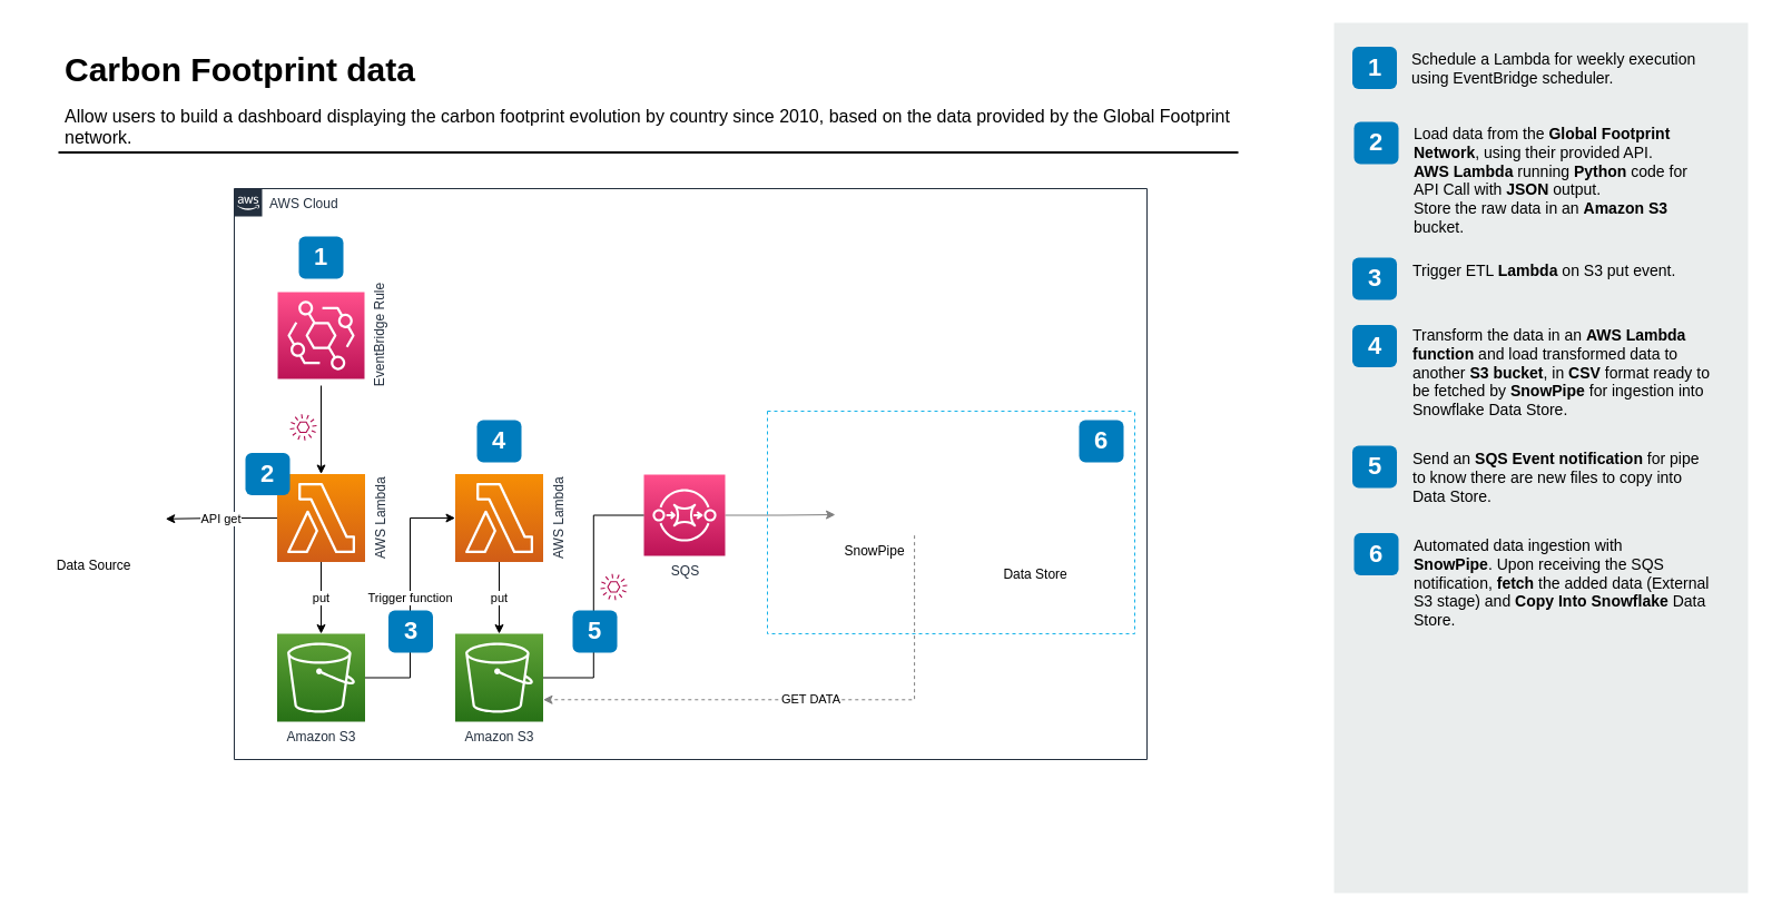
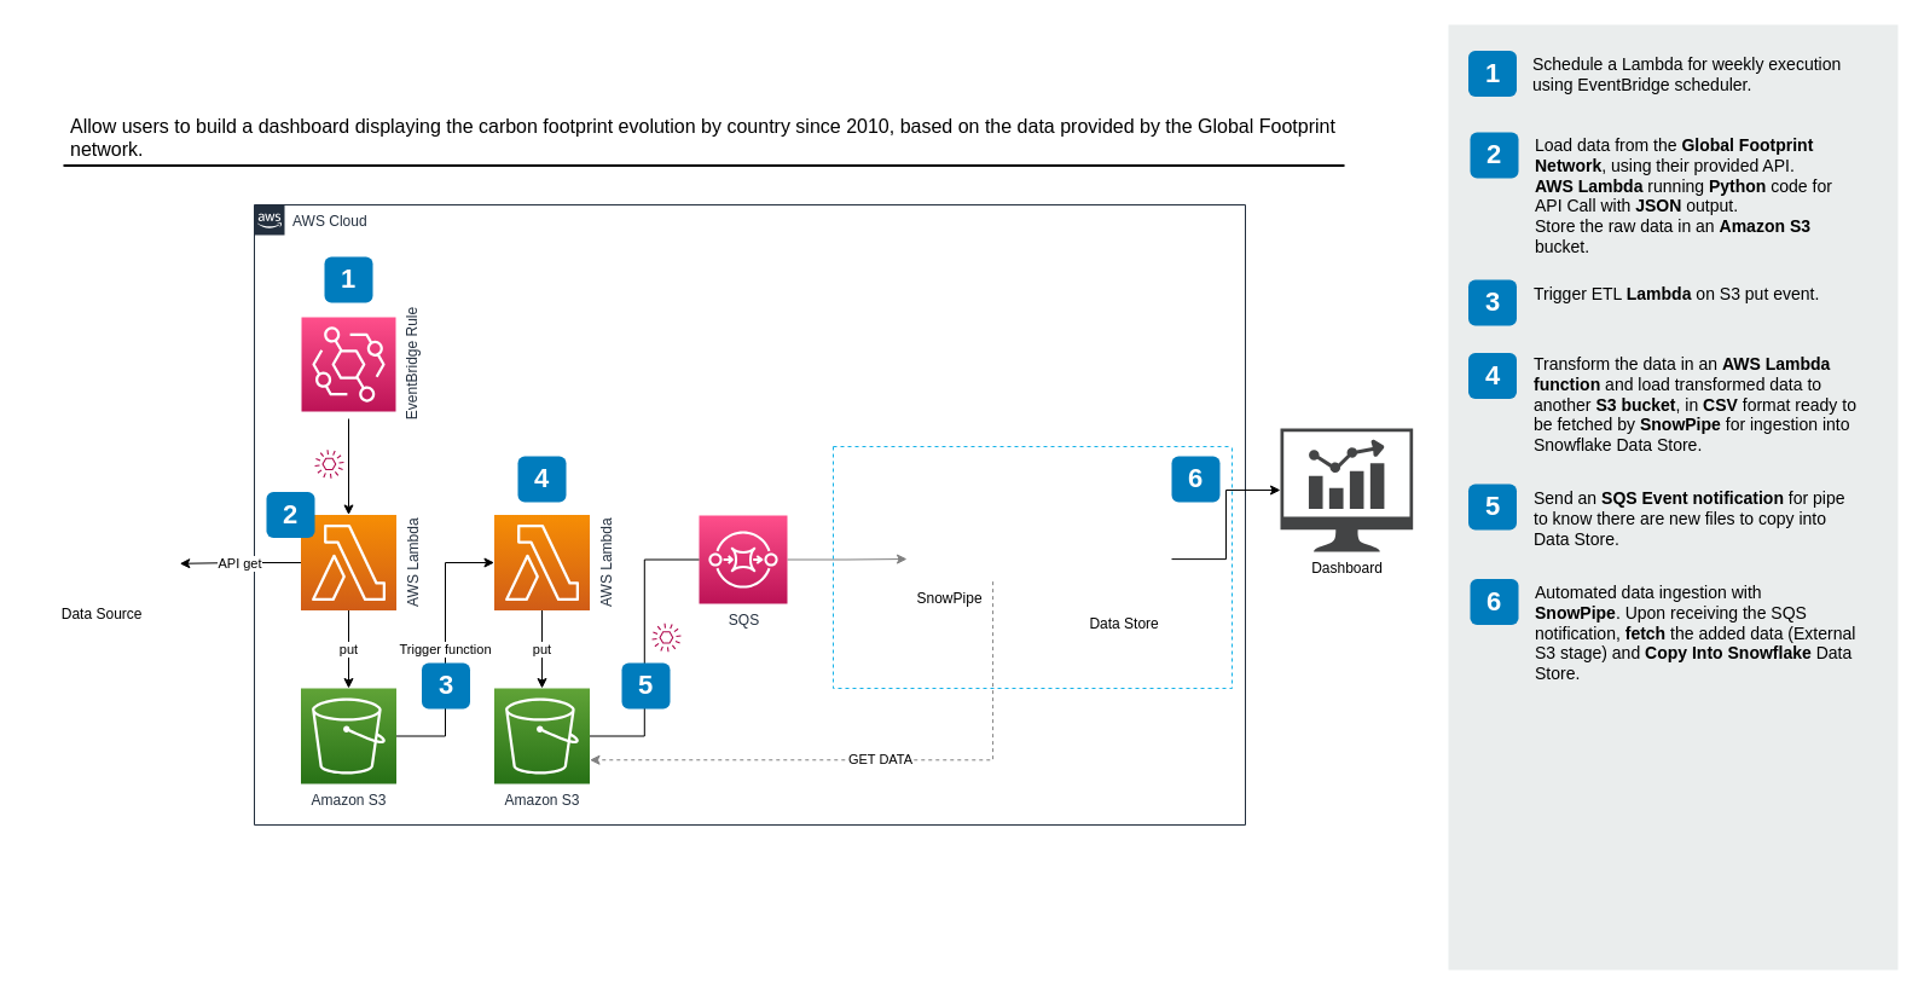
  <mxCell id="0" />
  <mxCell id="1" parent="0" />
- <mxCell id="2" value="Carbon Footprint data" style="text;html=1;resizable=0;points=[];autosize=1;align=left;verticalAlign=top;spacingTop=-4;fontSize=30;fontStyle=1" parent="1" vertex="1"><mxGeometry x="56" y="41.5" width="340" height="40" as="geometry" /></mxCell>
  <mxCell id="3" value="Allow users to build a dashboard displaying the carbon footprint evolution by country since 2010, based on the data provided by the Global Footprint&lt;br&gt;network." style="text;html=1;resizable=0;points=[];autosize=1;align=left;verticalAlign=top;spacingTop=-4;fontSize=16" parent="1" vertex="1"><mxGeometry x="56" y="91.5" width="1070" height="50" as="geometry" /></mxCell>
  <mxCell id="4" value="" style="line;strokeWidth=2;html=1;fontSize=14;" parent="1" vertex="1"><mxGeometry x="52" y="131.5" width="1060" height="10" as="geometry" /></mxCell>
  <mxCell id="5" value="" style="rounded=0;whiteSpace=wrap;html=1;fillColor=#EAEDED;fontSize=22;fontColor=#FFFFFF;strokeColor=none;labelBackgroundColor=none;" parent="1" vertex="1"><mxGeometry x="1198" y="20" width="372" height="782" as="geometry" /></mxCell>
  <mxCell id="6" value="2" style="rounded=1;whiteSpace=wrap;html=1;fillColor=#007CBD;strokeColor=none;fontColor=#FFFFFF;fontStyle=1;fontSize=22;labelBackgroundColor=none;" parent="1" vertex="1"><mxGeometry x="1216" y="109" width="40" height="38" as="geometry" /></mxCell>
  <mxCell id="7" value="3" style="rounded=1;whiteSpace=wrap;html=1;fillColor=#007CBD;strokeColor=none;fontColor=#FFFFFF;fontStyle=1;fontSize=22;labelBackgroundColor=none;" parent="1" vertex="1"><mxGeometry x="1214.5" y="231" width="40" height="38" as="geometry" /></mxCell>
  <mxCell id="8" value="4" style="rounded=1;whiteSpace=wrap;html=1;fillColor=#007CBD;strokeColor=none;fontColor=#FFFFFF;fontStyle=1;fontSize=22;labelBackgroundColor=none;" parent="1" vertex="1"><mxGeometry x="1214.5" y="291.5" width="40" height="38" as="geometry" /></mxCell>
  <mxCell id="9" value="5" style="rounded=1;whiteSpace=wrap;html=1;fillColor=#007CBD;strokeColor=none;fontColor=#FFFFFF;fontStyle=1;fontSize=22;labelBackgroundColor=none;" parent="1" vertex="1"><mxGeometry x="1214.5" y="400" width="40" height="38" as="geometry" /></mxCell>
  <mxCell id="10" value="6" style="rounded=1;whiteSpace=wrap;html=1;fillColor=#007CBD;strokeColor=none;fontColor=#FFFFFF;fontStyle=1;fontSize=22;labelBackgroundColor=none;" parent="1" vertex="1"><mxGeometry x="1216" y="478.5" width="40" height="38" as="geometry" /></mxCell>
  <mxCell id="11" value="Load data from the &lt;b&gt;Global Footprint Network&lt;/b&gt;, using their provided API.&lt;br&gt;&lt;b&gt;AWS Lambda&lt;/b&gt; running &lt;b&gt;Python &lt;/b&gt;code for API Call with &lt;b&gt;JSON &lt;/b&gt;output.&lt;br&gt;Store the raw data in an &lt;b&gt;Amazon S3&lt;/b&gt; bucket." style="text;html=1;align=left;verticalAlign=top;spacingTop=-4;fontSize=14;labelBackgroundColor=none;whiteSpace=wrap;" parent="1" vertex="1"><mxGeometry x="1267.5" y="108.5" width="272.5" height="118" as="geometry" /></mxCell>
  <mxCell id="12" value="Trigger ETL &lt;b&gt;Lambda &lt;/b&gt;on S3 put event." style="text;html=1;align=left;verticalAlign=top;spacingTop=-4;fontSize=14;labelBackgroundColor=none;whiteSpace=wrap;" parent="1" vertex="1"><mxGeometry x="1266.5" y="231.5" width="273.5" height="115" as="geometry" /></mxCell>
  <mxCell id="13" value="Transform the data in an &lt;b&gt;AWS Lambda function&lt;/b&gt; and load transformed data to another &lt;b&gt;S3 bucket&lt;/b&gt;, in &lt;b&gt;CSV &lt;/b&gt;format ready to be fetched by &lt;b&gt;SnowPipe &lt;/b&gt;for ingestion into Snowflake Data Store." style="text;html=1;align=left;verticalAlign=top;spacingTop=-4;fontSize=14;labelBackgroundColor=none;whiteSpace=wrap;" parent="1" vertex="1"><mxGeometry x="1266.5" y="290" width="273.5" height="117" as="geometry" /></mxCell>
  <mxCell id="14" value="Send an &lt;b&gt;SQS Event notification&lt;/b&gt; for pipe to know there are new files to copy into Data Store." style="text;html=1;align=left;verticalAlign=top;spacingTop=-4;fontSize=14;labelBackgroundColor=none;whiteSpace=wrap;" parent="1" vertex="1"><mxGeometry x="1266.5" y="400.5" width="273.5" height="121" as="geometry" /></mxCell>
  <mxCell id="15" value="Automated data ingestion with &lt;b&gt;SnowPipe&lt;/b&gt;.&lt;b&gt;&amp;nbsp;&lt;/b&gt;Upon receiving the SQS notification, &lt;b&gt;fetch &lt;/b&gt;the added data (External S3 stage) and &lt;b&gt;Copy Into Snowflake &lt;/b&gt;Data Store." style="text;html=1;align=left;verticalAlign=top;spacingTop=-4;fontSize=14;labelBackgroundColor=none;whiteSpace=wrap;" parent="1" vertex="1"><mxGeometry x="1267.5" y="479" width="272.5" height="114" as="geometry" /></mxCell>
  <mxCell id="16" value="Data Source" style="shape=image;verticalLabelPosition=bottom;labelBackgroundColor=default;verticalAlign=top;aspect=fixed;imageAspect=0;image=https://data.footprintnetwork.org/css/images/gfn_logo.png;" parent="1" vertex="1"><mxGeometry x="20" y="437.5" width="128.26" height="56.5" as="geometry" /></mxCell>
  <mxCell id="17" value="AWS Cloud" style="points=[[0,0],[0.25,0],[0.5,0],[0.75,0],[1,0],[1,0.25],[1,0.5],[1,0.75],[1,1],[0.75,1],[0.5,1],[0.25,1],[0,1],[0,0.75],[0,0.5],[0,0.25]];outlineConnect=0;gradientColor=none;html=1;whiteSpace=wrap;fontSize=12;fontStyle=0;shape=mxgraph.aws4.group;grIcon=mxgraph.aws4.group_aws_cloud_alt;strokeColor=#232F3E;fillColor=none;verticalAlign=top;align=left;spacingLeft=30;fontColor=#232F3E;dashed=0;container=1;pointerEvents=0;collapsible=0;recursiveResize=0;" parent="1" vertex="1"><mxGeometry x="210" y="169" width="820" height="513" as="geometry" /></mxCell>
  <mxCell id="18" value="put" style="edgeStyle=orthogonalEdgeStyle;rounded=0;orthogonalLoop=1;jettySize=auto;html=1;entryX=0.5;entryY=0;entryDx=0;entryDy=0;entryPerimeter=0;" parent="17" source="19" target="23" edge="1"><mxGeometry relative="1" as="geometry" /></mxCell>
  <mxCell id="19" value="AWS Lambda" style="sketch=0;points=[[0,0,0],[0.25,0,0],[0.5,0,0],[0.75,0,0],[1,0,0],[0,1,0],[0.25,1,0],[0.5,1,0],[0.75,1,0],[1,1,0],[0,0.25,0],[0,0.5,0],[0,0.75,0],[1,0.25,0],[1,0.5,0],[1,0.75,0]];outlineConnect=0;fontColor=#232F3E;gradientColor=#F78E04;gradientDirection=north;fillColor=#D05C17;strokeColor=#ffffff;dashed=0;verticalLabelPosition=middle;verticalAlign=top;align=left;html=1;fontSize=12;fontStyle=0;aspect=fixed;shape=mxgraph.aws4.resourceIcon;resIcon=mxgraph.aws4.lambda;horizontal=0;labelPosition=right;" parent="17" vertex="1"><mxGeometry x="38.5" y="256.5" width="79" height="79" as="geometry" /></mxCell>
  <mxCell id="20" value="put" style="edgeStyle=orthogonalEdgeStyle;rounded=0;orthogonalLoop=1;jettySize=auto;html=1;exitX=0.5;exitY=1;exitDx=0;exitDy=0;exitPerimeter=0;entryX=0.5;entryY=0;entryDx=0;entryDy=0;entryPerimeter=0;" parent="17" source="21" target="28" edge="1"><mxGeometry relative="1" as="geometry" /></mxCell>
  <mxCell id="21" value="AWS Lambda" style="sketch=0;points=[[0,0,0],[0.25,0,0],[0.5,0,0],[0.75,0,0],[1,0,0],[0,1,0],[0.25,1,0],[0.5,1,0],[0.75,1,0],[1,1,0],[0,0.25,0],[0,0.5,0],[0,0.75,0],[1,0.25,0],[1,0.5,0],[1,0.75,0]];outlineConnect=0;fontColor=#232F3E;gradientColor=#F78E04;gradientDirection=north;fillColor=#D05C17;strokeColor=#ffffff;dashed=0;verticalLabelPosition=middle;verticalAlign=top;align=left;html=1;fontSize=12;fontStyle=0;aspect=fixed;shape=mxgraph.aws4.resourceIcon;resIcon=mxgraph.aws4.lambda;labelPosition=right;horizontal=0;" parent="17" vertex="1"><mxGeometry x="198.5" y="256.5" width="79" height="79" as="geometry" /></mxCell>
  <mxCell id="22" value="Trigger function" style="edgeStyle=orthogonalEdgeStyle;rounded=0;orthogonalLoop=1;jettySize=auto;html=1;exitX=1;exitY=0.5;exitDx=0;exitDy=0;exitPerimeter=0;entryX=0;entryY=0.5;entryDx=0;entryDy=0;entryPerimeter=0;" parent="17" source="23" target="21" edge="1"><mxGeometry relative="1" as="geometry" /></mxCell>
  <mxCell id="23" value="Amazon S3" style="sketch=0;points=[[0,0,0],[0.25,0,0],[0.5,0,0],[0.75,0,0],[1,0,0],[0,1,0],[0.25,1,0],[0.5,1,0],[0.75,1,0],[1,1,0],[0,0.25,0],[0,0.5,0],[0,0.75,0],[1,0.25,0],[1,0.5,0],[1,0.75,0]];outlineConnect=0;fontColor=#232F3E;gradientColor=#60A337;gradientDirection=north;fillColor=#277116;strokeColor=#ffffff;dashed=0;verticalLabelPosition=bottom;verticalAlign=top;align=center;html=1;fontSize=12;fontStyle=0;aspect=fixed;shape=mxgraph.aws4.resourceIcon;resIcon=mxgraph.aws4.s3;" parent="17" vertex="1"><mxGeometry x="38.5" y="400" width="79" height="79" as="geometry" /></mxCell>
  <mxCell id="24" value="3" style="rounded=1;whiteSpace=wrap;html=1;fillColor=#007CBD;strokeColor=none;fontColor=#FFFFFF;fontStyle=1;fontSize=22;" parent="17" vertex="1"><mxGeometry x="138.5" y="379" width="40" height="38" as="geometry" /></mxCell>
  <mxCell id="25" value="4" style="rounded=1;whiteSpace=wrap;html=1;fillColor=#007CBD;strokeColor=none;fontColor=#FFFFFF;fontStyle=1;fontSize=22;" parent="17" vertex="1"><mxGeometry x="218" y="208" width="40" height="38" as="geometry" /></mxCell>
  <mxCell id="26" style="edgeStyle=orthogonalEdgeStyle;rounded=0;orthogonalLoop=1;jettySize=auto;html=1;exitX=1;exitY=0.5;exitDx=0;exitDy=0;exitPerimeter=0;entryX=0;entryY=0.5;entryDx=0;entryDy=0;strokeColor=#808080;fontColor=#FF0000;" parent="17" source="27" target="31" edge="1"><mxGeometry relative="1" as="geometry" /></mxCell>
  <mxCell id="27" value="SQS" style="sketch=0;points=[[0,0,0],[0.25,0,0],[0.5,0,0],[0.75,0,0],[1,0,0],[0,1,0],[0.25,1,0],[0.5,1,0],[0.75,1,0],[1,1,0],[0,0.25,0],[0,0.5,0],[0,0.75,0],[1,0.25,0],[1,0.5,0],[1,0.75,0]];outlineConnect=0;fontColor=#232F3E;gradientColor=#FF4F8B;gradientDirection=north;fillColor=#BC1356;strokeColor=#ffffff;dashed=0;verticalLabelPosition=bottom;verticalAlign=top;align=center;html=1;fontSize=12;fontStyle=0;aspect=fixed;shape=mxgraph.aws4.resourceIcon;resIcon=mxgraph.aws4.sqs;" parent="17" vertex="1"><mxGeometry x="368" y="257" width="73" height="73" as="geometry" /></mxCell>
  <mxCell id="28" value="Amazon S3" style="sketch=0;points=[[0,0,0],[0.25,0,0],[0.5,0,0],[0.75,0,0],[1,0,0],[0,1,0],[0.25,1,0],[0.5,1,0],[0.75,1,0],[1,1,0],[0,0.25,0],[0,0.5,0],[0,0.75,0],[1,0.25,0],[1,0.5,0],[1,0.75,0]];outlineConnect=0;fontColor=#232F3E;gradientColor=#60A337;gradientDirection=north;fillColor=#277116;strokeColor=#ffffff;dashed=0;verticalLabelPosition=bottom;verticalAlign=top;align=center;html=1;fontSize=12;fontStyle=0;aspect=fixed;shape=mxgraph.aws4.resourceIcon;resIcon=mxgraph.aws4.s3;" parent="17" vertex="1"><mxGeometry x="198.5" y="400" width="79" height="79" as="geometry" /></mxCell>
  <mxCell id="29" value="" style="swimlane;whiteSpace=wrap;html=1;dashed=1;strokeColor=#18b3e8;fillColor=none;startSize=0;" parent="17" vertex="1"><mxGeometry x="479" y="200" width="330" height="200" as="geometry"><mxRectangle x="950" y="316" width="50" height="40" as="alternateBounds" /></mxGeometry></mxCell>
  <mxCell id="30" value="" style="shape=image;imageAspect=0;aspect=fixed;verticalLabelPosition=bottom;verticalAlign=top;dashed=1;strokeColor=#18b3e8;fillColor=none;image=https://companieslogo.com/img/orig/SNOW-35164165.png?t=1634190631;" parent="29" vertex="1"><mxGeometry x="10" y="12" width="30.12" height="30" as="geometry" /></mxCell>
  <mxCell id="31" value="SnowPipe" style="shape=image;imageAspect=0;aspect=fixed;verticalLabelPosition=bottom;verticalAlign=top;image=https://www.mobilize.net/hs-fs/hubfs/Snowpipe.png?width=546&amp;name=Snowpipe.png;clipPath=inset(27.08% 63% 15.63% 2%);rotation=0;" parent="29" vertex="1"><mxGeometry x="61" y="74.38" width="71.11" height="37.25" as="geometry" /></mxCell>
  <mxCell id="32" value="Data Store" style="shape=image;imageAspect=0;aspect=fixed;verticalLabelPosition=bottom;verticalAlign=top;image=https://www.mobilize.net/hs-fs/hubfs/Snowpipe.png?width=546&amp;name=Snowpipe.png;clipPath=inset(0% 0% 0% 68.67%);" parent="29" vertex="1"><mxGeometry x="202.16" y="53.25" width="77.84" height="79.5" as="geometry" /></mxCell>
  <mxCell id="33" value="6" style="rounded=1;whiteSpace=wrap;html=1;fillColor=#007CBD;strokeColor=none;fontColor=#FFFFFF;fontStyle=1;fontSize=22;" parent="29" vertex="1"><mxGeometry x="280" y="8" width="40" height="38" as="geometry" /></mxCell>
  <mxCell id="34" value="&lt;font color=&quot;#000000&quot;&gt;GET DATA&lt;/font&gt;" style="edgeStyle=orthogonalEdgeStyle;rounded=0;orthogonalLoop=1;jettySize=auto;html=1;exitX=1;exitY=1;exitDx=0;exitDy=0;entryX=1;entryY=0.75;entryDx=0;entryDy=0;entryPerimeter=0;strokeColor=#808080;fontColor=#FF0000;dashed=1;jumpStyle=none;shadow=0;targetPerimeterSpacing=1;sourcePerimeterSpacing=3;" parent="17" source="31" target="28" edge="1"><mxGeometry relative="1" as="geometry" /></mxCell>
  <mxCell id="35" value="" style="outlineConnect=0;fontColor=#232F3E;gradientColor=none;fillColor=#B0084D;strokeColor=none;dashed=0;verticalLabelPosition=bottom;verticalAlign=top;align=center;html=1;fontSize=12;fontStyle=0;aspect=fixed;pointerEvents=1;shape=mxgraph.aws4.event;fillStyle=auto;labelBackgroundColor=default;perimeterSpacing=0;" parent="17" vertex="1"><mxGeometry x="329" y="346" width="24" height="24" as="geometry" /></mxCell>
  <mxCell id="36" value="" style="edgeStyle=orthogonalEdgeStyle;rounded=0;orthogonalLoop=1;jettySize=auto;html=1;exitX=1;exitY=0.5;exitDx=0;exitDy=0;exitPerimeter=0;endArrow=none;entryX=0;entryY=0.5;entryDx=0;entryDy=0;entryPerimeter=0;" parent="17" source="28" target="27" edge="1"><mxGeometry relative="1" as="geometry"><mxPoint x="488" y="627" as="sourcePoint" /><mxPoint x="578" y="480" as="targetPoint" /></mxGeometry></mxCell>
  <mxCell id="37" value="5" style="rounded=1;whiteSpace=wrap;html=1;fillColor=#007CBD;strokeColor=none;fontColor=#FFFFFF;fontStyle=1;fontSize=22;" parent="17" vertex="1"><mxGeometry x="304" y="379" width="40" height="38" as="geometry" /></mxCell>
  <mxCell id="38" value="1" style="rounded=1;whiteSpace=wrap;html=1;fillColor=#007CBD;strokeColor=none;fontColor=#FFFFFF;fontStyle=1;fontSize=22;" parent="17" vertex="1"><mxGeometry x="58" y="43" width="40" height="38" as="geometry" /></mxCell>
  <mxCell id="39" value="" style="shape=image;html=1;verticalAlign=top;verticalLabelPosition=bottom;labelBackgroundColor=#ffffff;imageAspect=0;aspect=fixed;image=https://cdn1.iconfinder.com/data/icons/ionicons-fill-vol-2/512/logo-python-128.png;dashed=1;sketch=0;fillStyle=auto;strokeColor=#18b3e8;fontColor=#000000;fillColor=none;gradientColor=none;" parent="17" vertex="1"><mxGeometry x="247.5" y="256.5" width="30" height="30" as="geometry" /></mxCell>
  <mxCell id="40" style="edgeStyle=orthogonalEdgeStyle;rounded=0;sketch=0;jumpStyle=none;orthogonalLoop=1;jettySize=auto;html=1;entryX=0.5;entryY=0;entryDx=0;entryDy=0;entryPerimeter=0;shadow=0;strokeColor=default;fontColor=default;sourcePerimeterSpacing=6;targetPerimeterSpacing=1;" parent="17" source="41" target="19" edge="1"><mxGeometry relative="1" as="geometry" /></mxCell>
  <mxCell id="41" value="EventBridge Rule" style="sketch=0;points=[[0,0,0],[0.25,0,0],[0.5,0,0],[0.75,0,0],[1,0,0],[0,1,0],[0.25,1,0],[0.5,1,0],[0.75,1,0],[1,1,0],[0,0.25,0],[0,0.5,0],[0,0.75,0],[1,0.25,0],[1,0.5,0],[1,0.75,0]];outlineConnect=0;fontColor=#232F3E;gradientColor=#FF4F8B;gradientDirection=north;fillColor=#BC1356;strokeColor=#ffffff;dashed=0;verticalLabelPosition=middle;verticalAlign=top;align=center;html=1;fontSize=12;fontStyle=0;aspect=fixed;shape=mxgraph.aws4.resourceIcon;resIcon=mxgraph.aws4.eventbridge;labelBackgroundColor=none;fillStyle=auto;horizontal=0;labelPosition=right;" parent="17" vertex="1"><mxGeometry x="39" y="93" width="78" height="78" as="geometry" /></mxCell>
  <mxCell id="42" value="" style="outlineConnect=0;fontColor=#232F3E;gradientColor=none;fillColor=#B0084D;strokeColor=none;dashed=0;verticalLabelPosition=bottom;verticalAlign=top;align=center;html=1;fontSize=12;fontStyle=0;aspect=fixed;pointerEvents=1;shape=mxgraph.aws4.event;fillStyle=auto;labelBackgroundColor=default;perimeterSpacing=0;" parent="17" vertex="1"><mxGeometry x="50" y="202.5" width="24" height="24" as="geometry" /></mxCell>
  <mxCell id="43" value="2" style="rounded=1;whiteSpace=wrap;html=1;fillColor=#007CBD;strokeColor=none;fontColor=#FFFFFF;fontStyle=1;fontSize=22;" parent="17" vertex="1"><mxGeometry x="10" y="237.5" width="40" height="38" as="geometry" /></mxCell>
  <mxCell id="44" value="" style="shape=image;html=1;verticalAlign=top;verticalLabelPosition=bottom;labelBackgroundColor=#ffffff;imageAspect=0;aspect=fixed;image=https://cdn1.iconfinder.com/data/icons/ionicons-fill-vol-2/512/logo-python-128.png;dashed=1;sketch=0;fillStyle=auto;strokeColor=#18b3e8;fontColor=#000000;fillColor=none;gradientColor=none;" parent="17" vertex="1"><mxGeometry x="87.5" y="257" width="30" height="30" as="geometry" /></mxCell>
  <mxCell id="45" value="API get" style="edgeStyle=orthogonalEdgeStyle;rounded=0;orthogonalLoop=1;jettySize=auto;html=1;strokeColor=default;fontColor=default;" parent="1" source="19" target="16" edge="1"><mxGeometry relative="1" as="geometry" /></mxCell>
  <mxCell id="46" value="1" style="rounded=1;whiteSpace=wrap;html=1;fillColor=#007CBD;strokeColor=none;fontColor=#FFFFFF;fontStyle=1;fontSize=22;labelBackgroundColor=none;" parent="1" vertex="1"><mxGeometry x="1214.5" y="41.5" width="40" height="38" as="geometry" /></mxCell>
  <mxCell id="47" value="Schedule a Lambda for weekly execution using EventBridge scheduler." style="text;html=1;align=left;verticalAlign=top;spacingTop=-4;fontSize=14;labelBackgroundColor=none;whiteSpace=wrap;" parent="1" vertex="1"><mxGeometry x="1266" y="42" width="272.5" height="114" as="geometry" /></mxCell>
+ <mxCell id="48" value="Dashboard" style="sketch=0;pointerEvents=1;shadow=0;dashed=0;html=1;strokeColor=none;fillColor=#434445;aspect=fixed;labelPosition=center;verticalLabelPosition=bottom;verticalAlign=top;align=center;outlineConnect=0;shape=mxgraph.vvd.nsx_dashboard;" parent="1" vertex="1"><mxGeometry x="1059" y="354" width="109.68" height="102" as="geometry" /></mxCell>
+ <mxCell id="49" value="" style="edgeStyle=orthogonalEdgeStyle;rounded=0;orthogonalLoop=1;jettySize=auto;html=1;" parent="1" source="32" target="48" edge="1"><mxGeometry relative="1" as="geometry" /></mxCell>
